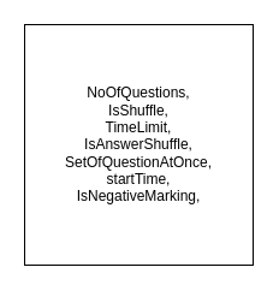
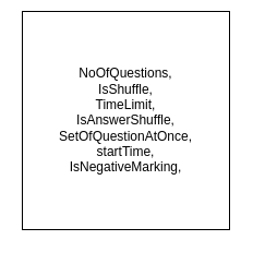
  <mxCell id="0" />
  <mxCell id="1" parent="0" />
- <mxCell id="2" value="NoOfQuestions,&lt;br&gt;IsShuffle,&lt;br&gt;TimeLimit,&lt;br&gt;IsAnswerShuffle,&lt;br&gt;SetOfQuestionAtOnce,&lt;br&gt;startTime,&lt;br&gt;IsNegativeMarking,&lt;br&gt;" style="rounded=0;whiteSpace=wrap;html=1;" vertex="1" parent="1"><mxGeometry x="20" y="20" width="190" height="200" as="geometry" /></mxCell>
+ <mxCell id="2" value="NoOfQuestions,&lt;br&gt;IsShuffle,&lt;br&gt;TimeLimit,&lt;br&gt;IsAnswerShuffle,&lt;br&gt;SetOfQuestionAtOnce,&lt;br&gt;startTime,&lt;br&gt;IsNegativeMarking,&lt;br&gt;" style="rounded=0;whiteSpace=wrap;html=1;" vertex="1" parent="1"><mxGeometry x="20" y="10" width="190" height="200" as="geometry" /></mxCell>
